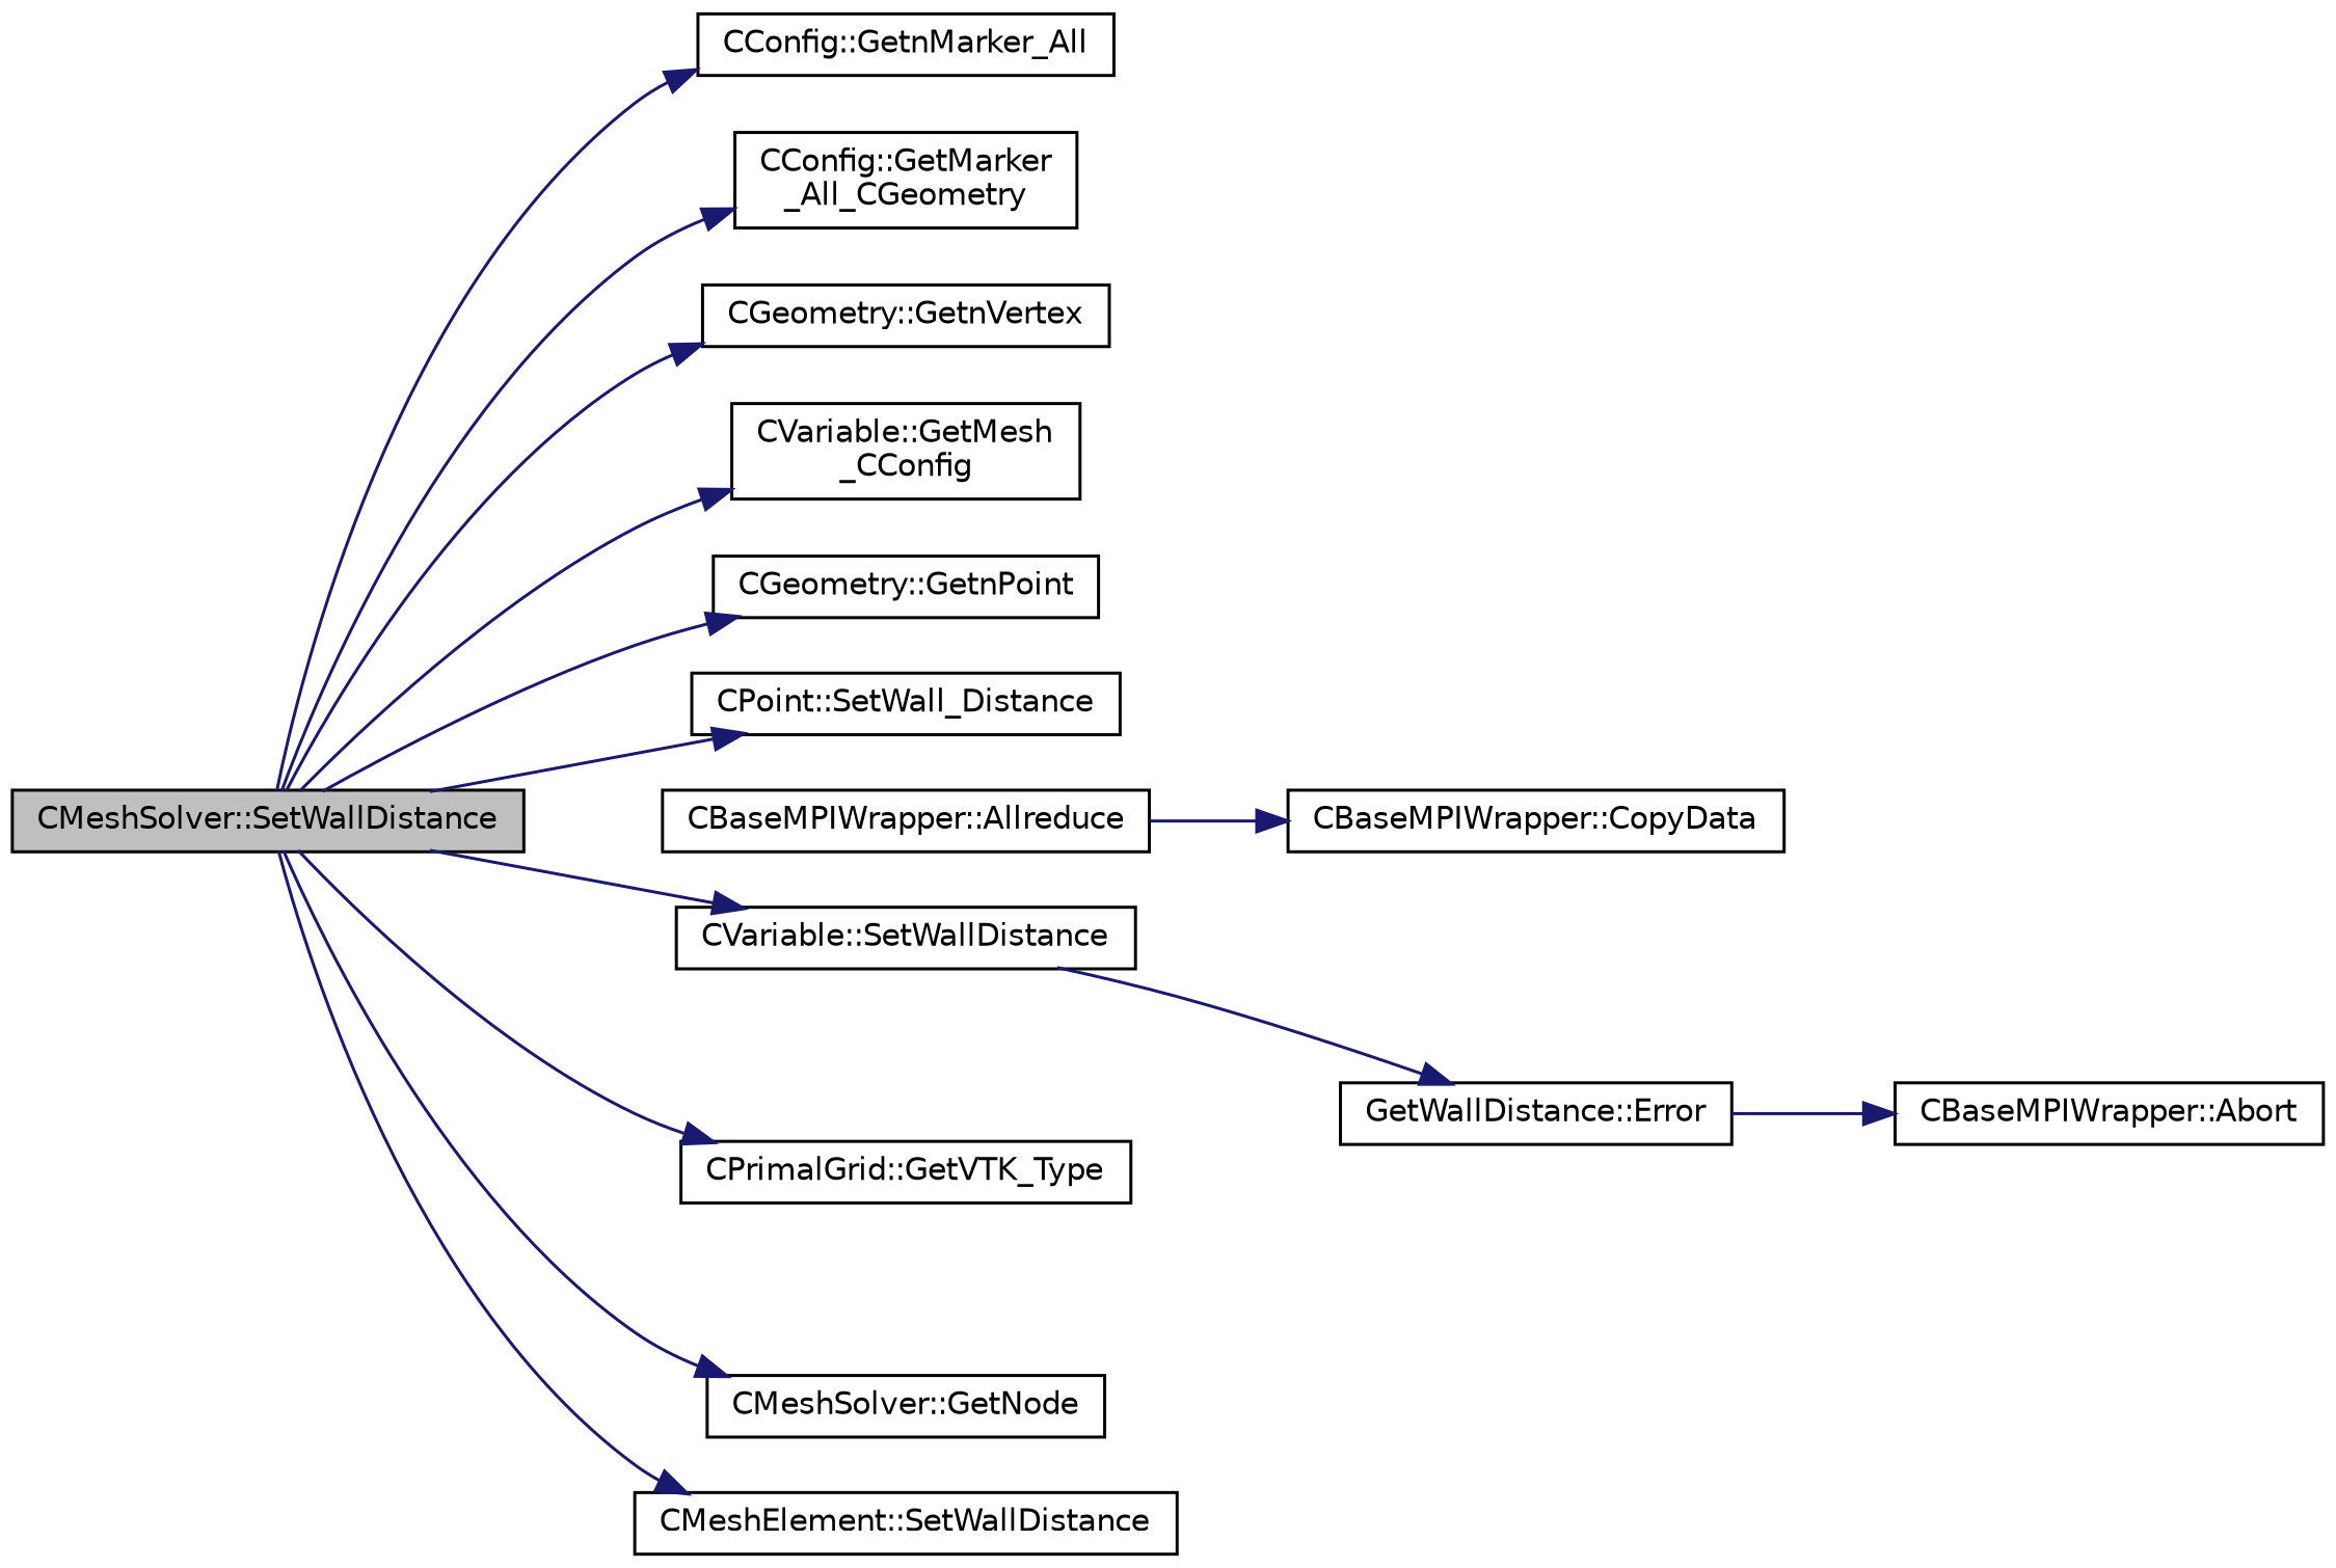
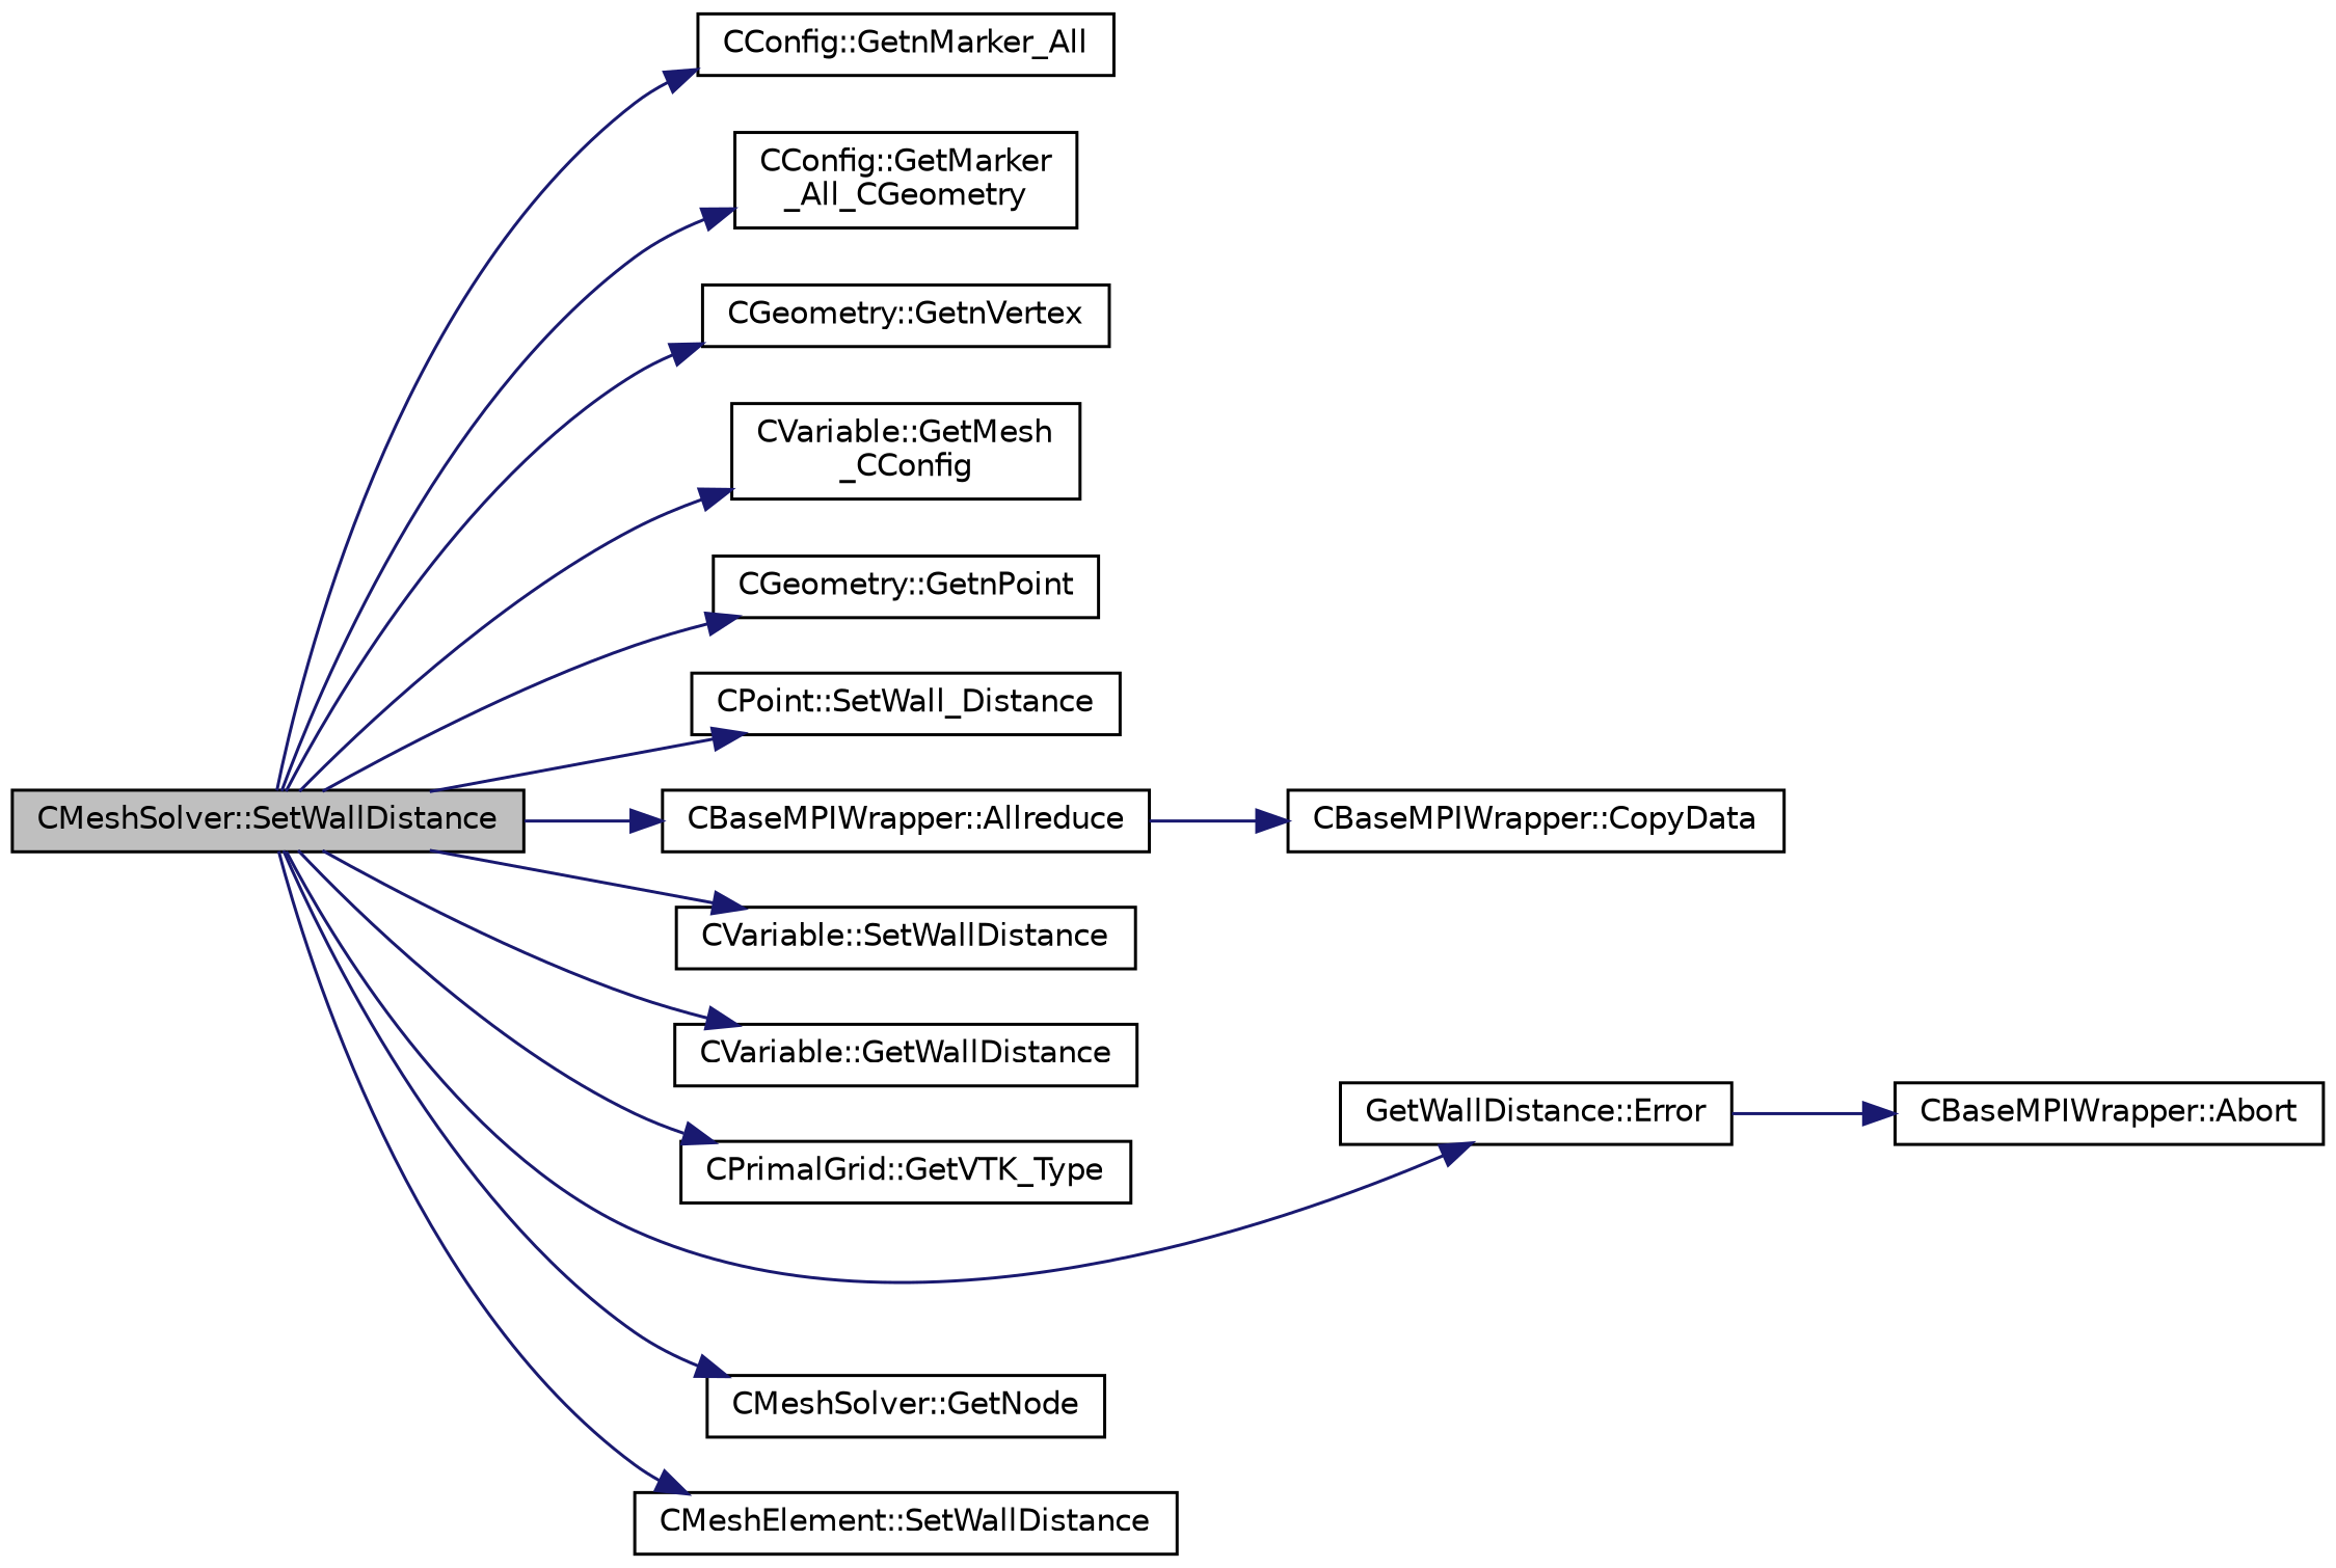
  digraph {
    rankdir=LR
    node [color=black fillcolor=white fontname=Helvetica fontsize=10 shape=record style=filled]
    edge [color=midnightblue fontname=Helvetica fontsize=10 labelfontname=Helvetica labelfontsize=10 style=solid]
    n1 [fillcolor=grey75 fontcolor=black height=0.2 label="CMeshSolver::SetWallDistance" width=0.4]
    n2 [height=0.2 label="CConfig::GetnMarker_All" width=0.4]
    n3 [height=0.2 label="CConfig::GetMarker\l_All_CGeometry" width=0.4]
    n4 [height=0.2 label="CGeometry::GetnVertex" width=0.4]
    n5 [height=0.2 label="CVariable::GetMesh\l_CConfig" width=0.4]
    n6 [height=0.2 label="CGeometry::GetnPoint" width=0.4]
    n7 [height=0.2 label="CPoint::SetWall_Distance" width=0.4]
    n8 [height=0.2 label="CVariable::SetWallDistance" width=0.4]
    n9 [height=0.2 label="CBaseMPIWrapper::Allreduce" width=0.4]
+   n10 [height=0.2 label="CVariable::GetWallDistance" width=0.4]
    n11 [height=0.2 label="CPrimalGrid::GetVTK_Type" width=0.4]
    n12 [height=0.2 label="GetWallDistance::Error" width=0.4]
    n13 [height=0.2 label="CMeshSolver::GetNode" width=0.4]
    n14 [height=0.2 label="CMeshElement::SetWallDistance" width=0.4]
    n15 [height=0.2 label="CBaseMPIWrapper::CopyData" width=0.4]
    n16 [height=0.2 label="CBaseMPIWrapper::Abort" width=0.4]
    n1 -> n2
    n1 -> n3
    n1 -> n4
    n1 -> n5
    n1 -> n6
    n1 -> n7
    n1 -> n8
+   n1 -> n9
+   n1 -> n10
    n1 -> n11
-   n8 -> n12
+   n1 -> n12
    n1 -> n13
    n1 -> n14
    n9 -> n15
    n12 -> n16
  }
